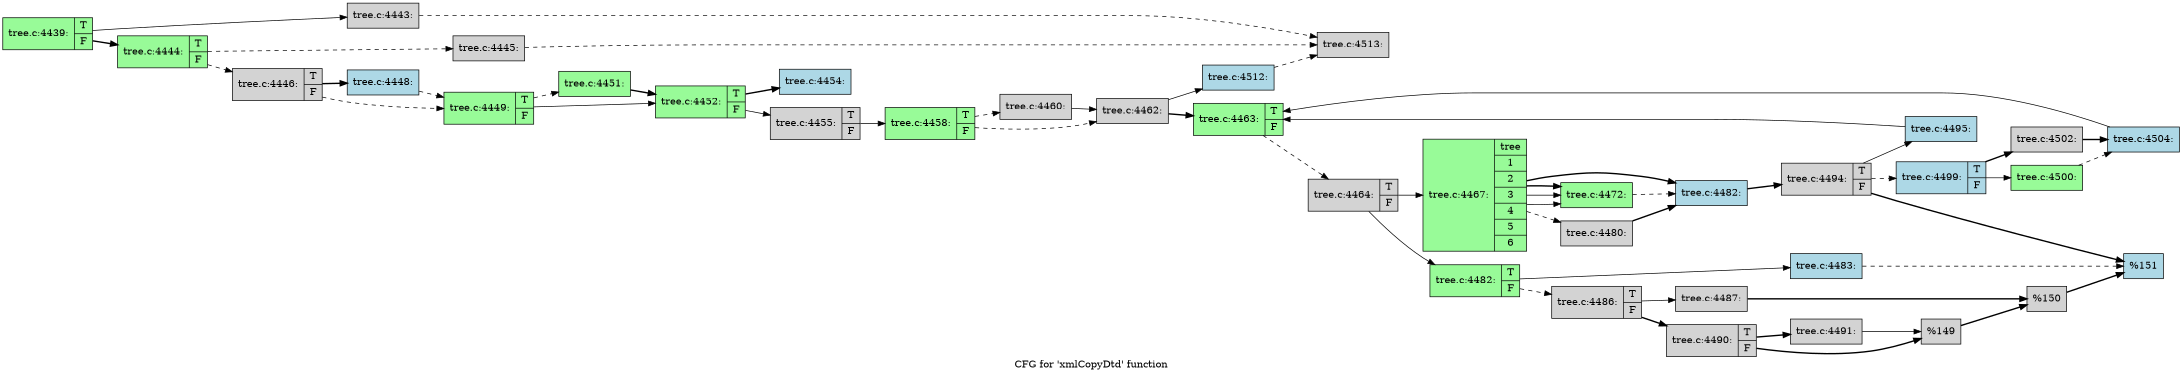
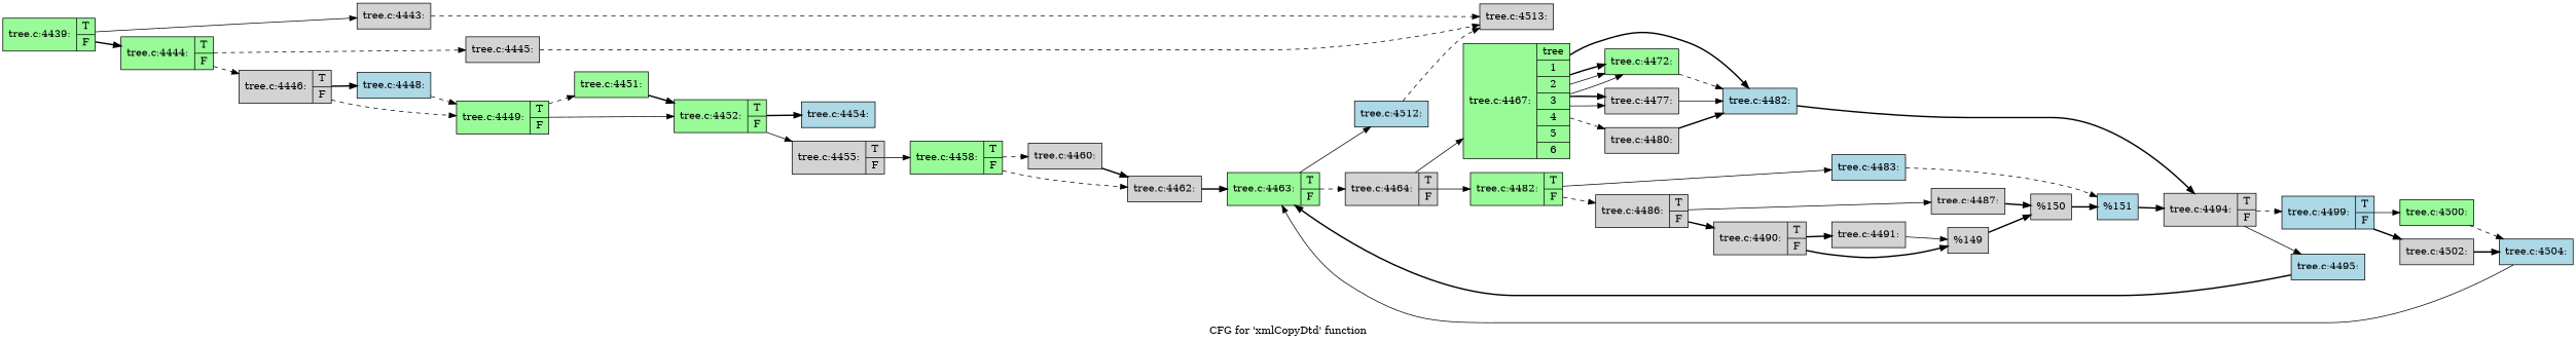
  digraph {
    label="CFG for 'xmlCopyDtd' function"
    rankdir=LR
    node [fillcolor=lightgrey shape=record style=filled]
    edge [style=bold]
    n1 [fillcolor=palegreen label="{tree.c:4439:|{<s0>T|<s1>F}}"]
    n2 [label="{tree.c:4443:}"]
    n3 [fillcolor=palegreen label="{tree.c:4444:|{<s0>T|<s1>F}}"]
    n4 [label="{tree.c:4513:}"]
    n5 [label="{tree.c:4445:}"]
    n6 [label="{tree.c:4446:|{<s0>T|<s1>F}}"]
    n7 [fillcolor=lightblue label="{tree.c:4448:}"]
    n8 [fillcolor=palegreen label="{tree.c:4449:|{<s0>T|<s1>F}}"]
    n9 [fillcolor=palegreen label="{tree.c:4451:}"]
    n10 [fillcolor=palegreen label="{tree.c:4452:|{<s0>T|<s1>F}}"]
    n11 [fillcolor=lightblue label="{tree.c:4454:}"]
    n12 [label="{tree.c:4455:|{<s0>T|<s1>F}}"]
    n13 [fillcolor=palegreen label="{tree.c:4458:|{<s0>T|<s1>F}}"]
    n14 [label="{tree.c:4460:}"]
    n15 [label="{tree.c:4462:}"]
    n16 [fillcolor=palegreen label="{tree.c:4463:|{<s0>T|<s1>F}}"]
    n17 [label="{tree.c:4464:|{<s0>T|<s1>F}}"]
    n18 [fillcolor=lightblue label="{tree.c:4512:}"]
    n19 [fillcolor=palegreen label="{tree.c:4467:|{<s0>tree|<s1>1|<s2>2|<s3>3|<s4>4|<s5>5|<s6>6}}"]
    n20 [fillcolor=palegreen label="{tree.c:4482:|{<s0>T|<s1>F}}"]
    n21 [fillcolor=lightblue label="{tree.c:4482:}"]
    n22 [fillcolor=palegreen label="{tree.c:4472:}"]
+   n23 [label="{tree.c:4477:}"]
    n24 [label="{tree.c:4480:}"]
    n25 [fillcolor=lightblue label="{tree.c:4483:}"]
    n26 [label="{tree.c:4486:|{<s0>T|<s1>F}}"]
    n27 [label="{tree.c:4494:|{<s0>T|<s1>F}}"]
    n28 [fillcolor=lightblue label="{%151}"]
    n29 [label="{tree.c:4487:}"]
    n30 [label="{tree.c:4490:|{<s0>T|<s1>F}}"]
    n31 [fillcolor=lightblue label="{tree.c:4495:}"]
    n32 [fillcolor=lightblue label="{tree.c:4499:|{<s0>T|<s1>F}}"]
    n33 [fillcolor=palegreen label="{tree.c:4500:}"]
    n34 [label="{tree.c:4502:}"]
    n35 [label="{%150}"]
    n36 [label="{tree.c:4491:}"]
    n37 [label="{%149}"]
    n38 [fillcolor=lightblue label="{tree.c:4504:}"]
    n1 -> n2 [style=solid]
    n1 -> n3
    n2 -> n4 [style=dashed]
    n3 -> n5 [style=dashed]
    n3 -> n6 [style=dashed]
    n5 -> n4 [style=dashed]
    n6 -> n7
    n6 -> n8 [style=dashed]
    n7 -> n8 [style=dashed]
    n8 -> n9 [style=dashed]
    n8 -> n10 [style=solid]
    n9 -> n10
    n10 -> n11
    n10 -> n12 [style=solid]
    n12 -> n13 [style=solid]
    n13 -> n14 [style=dashed]
    n13 -> n15 [style=dashed]
-   n14 -> n15 [style=solid]
+   n14 -> n15
    n15 -> n16
    n16 -> n17 [style=dashed]
-   n15 -> n18 [style=solid]
+   n16 -> n18 [style=solid]
    n17 -> n19 [style=solid]
    n17 -> n20 [style=solid]
    n18 -> n4 [style=dashed]
    n19 -> n21
    n19 -> n22 [style=solid]
    n19 -> n22 [style=solid]
    n19 -> n22
+   n19 -> n23 [style=solid]
+   n19 -> n23
    n19 -> n24 [style=dashed]
    n20 -> n25 [style=solid]
    n20 -> n26 [style=dashed]
    n21 -> n27
    n22 -> n21 [style=dashed]
+   n23 -> n21 [style=solid]
    n24 -> n21
    n25 -> n28 [style=dashed]
    n26 -> n29 [style=solid]
    n26 -> n30
    n27 -> n31 [style=solid]
    n27 -> n32 [style=dashed]
-   n27 -> n28
+   n28 -> n27
    n29 -> n35
    n30 -> n36
    n30 -> n37
-   n31 -> n16 [style=solid]
+   n31 -> n16
    n32 -> n33 [style=solid]
    n32 -> n34
    n33 -> n38 [style=dashed]
    n34 -> n38
    n35 -> n28
    n36 -> n37 [style=solid]
    n37 -> n35
    n38 -> n16 [style=solid]
  }
